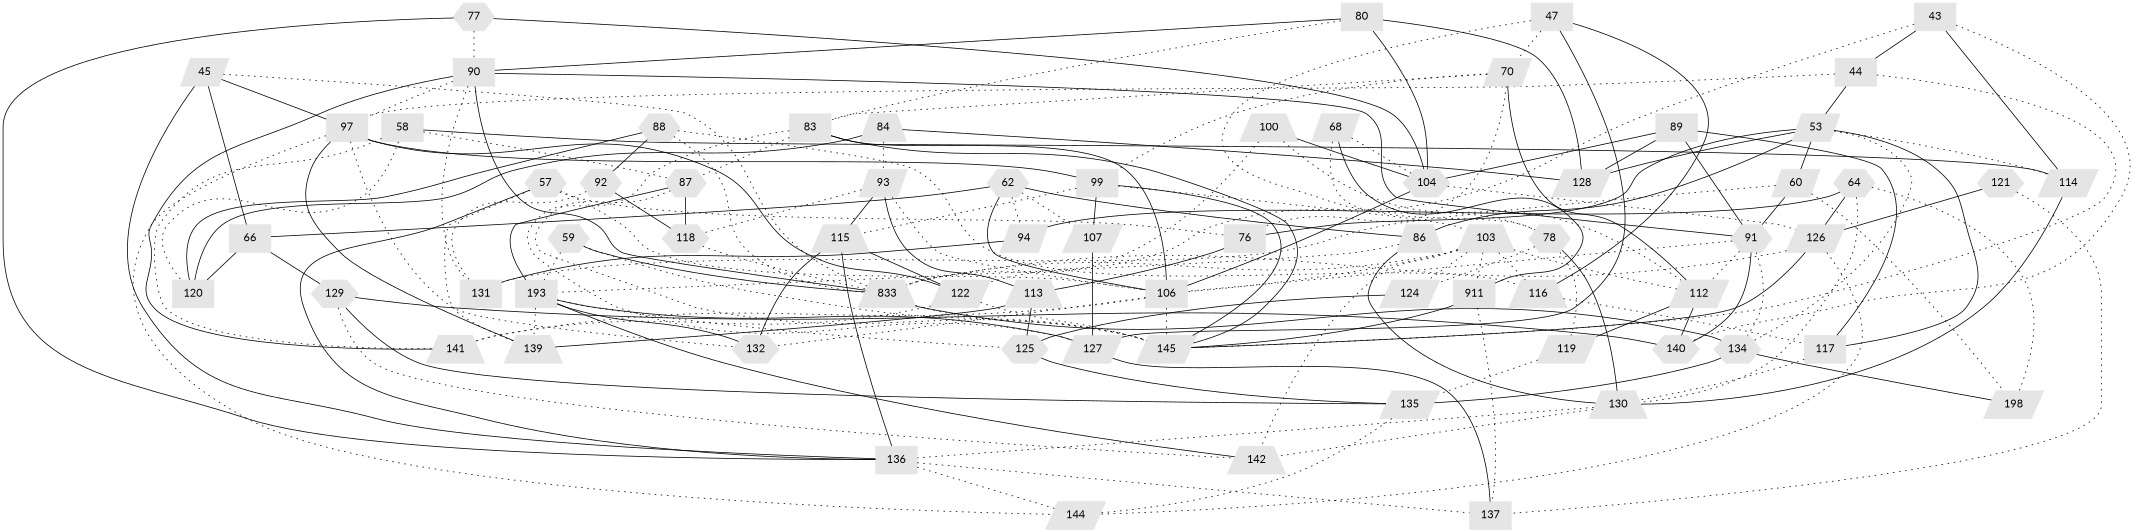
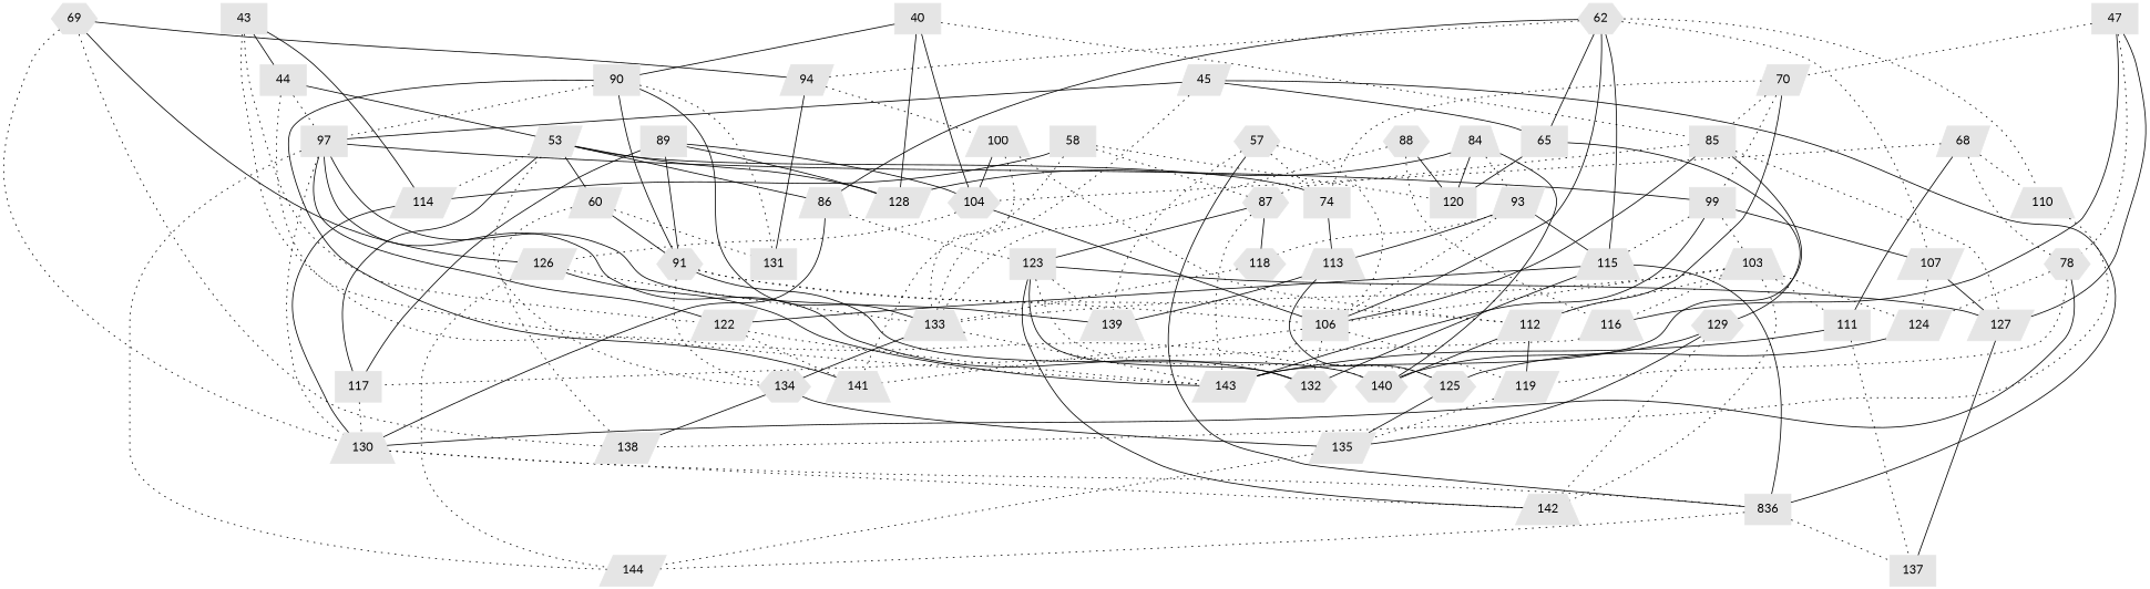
  graph {
    fontname=Lato
    node [color=gray90 fontname=Lato shape=box style=filled]
    edge [fontname=Lato style=dotted]
    43
    44
    114 [shape=parallelogram]
    122 [shape=parallelogram super="+20+56"]
    140 [shape=hexagon super="+105"]
    53 [shape=parallelogram super="+10+50"]
    97 [super="+12+19+96"]
-   143 [shape=parallelogram super="+25+31+85+39+51" label=145]
+   143 [shape=parallelogram super="+25+31+85+39+51"]
    130 [shape=trapezium super="+38+61"]
    141 [shape=trapezium]
    60 [shape=parallelogram]
-   74 [label=76]
+   74
    86 [shape=trapezium]
    117
    128 [shape=parallelogram]
    134 [shape=hexagon super="+67+73+109"]
    139 [shape=trapezium]
    144 [shape=parallelogram super="+29"]
    99 [super="+33"]
    132 [shape=hexagon]
    45 [shape=parallelogram]
-   65 [label=66]
-   133 [shape=trapezium super="+102" label=833]
-   136 [super="+11+108"]
+   65
+   133 [shape=trapezium super="+102"]
+   136 [super="+11+108" label=836]
    120
    129 [shape=hexagon]
    137 [super="+82"]
    70 [shape=parallelogram super="+52"]
-   83 [super="+1+15"]
+   83 [super="+1+15" label=85]
    112 [shape=parallelogram super="+42"]
    47
    78 [shape=hexagon super="+28"]
    116 [shape=trapezium]
    127 [shape=parallelogram super="+72"]
    119 [shape=parallelogram]
    124 [shape=parallelogram]
    91 [shape=hexagon super="+48+81"]
    131
-   138 [shape=parallelogram label=198]
+   138 [shape=parallelogram]
    113 [shape=trapezium]
-   123 [super="+26+35" label=193]
+   123 [super="+26+35"]
    135 [shape=parallelogram super="+101"]
    57 [shape=hexagon]
    106 [super="+32+98"]
    87 [shape=hexagon super="+23"]
    118 [shape=hexagon]
    58
    142 [shape=trapezium]
    125 [shape=hexagon]
-   59 [shape=hexagon]
    62 [shape=hexagon super="+14+18"]
    94 [shape=parallelogram]
    107 [shape=parallelogram]
+   110 [shape=trapezium]
    115 [shape=trapezium super="+63+40"]
    100 [shape=trapezium]
-   92 [shape=hexagon]
-   121 [shape=hexagon]
    126 [shape=parallelogram super="+41+95"]
    68 [shape=parallelogram]
    104 [shape=hexagon super="+24+54"]
-   111 [label=911]
-   69 [shape=hexagon label=64]
+   111
+   69 [shape=hexagon]
    103 [shape=trapezium super="+75"]
    90 [super="+64"]
-   77 [shape=hexagon]
-   80
+   80 [label=40]
    84 [shape=trapezium]
    93 [shape=parallelogram]
    88 [shape=hexagon]
    89
    43 -- 44 [style=solid]
    43 -- 114 [style=solid]
    43 -- 122
    43 -- 140
    44 -- 53 [style=solid]
    44 -- 97
    44 -- 143
    114 -- 130 [style=solid]
    122 -- 143 [weight=3]
    122 -- 141
    53 -- 114
    53 -- 60 [style=solid]
    53 -- 74 [style=solid]
    53 -- 86 [style=solid]
    53 -- 117 [style=solid]
    53 -- 128 [style=solid]
    53 -- 134
    97 -- 122 [style=solid weight=3]
+   97 -- 130 [weight=2]
    97 -- 139 [style=solid]
    97 -- 144
    97 -- 99 [style=solid weight=2]
-   97 -- 132
+   97 -- 132 [style=solid]
    130 -- 136
    130 -- 142
    60 -- 91 [style=solid]
    60 -- 131
    60 -- 138
    74 -- 113 [style=solid]
    86 -- 130 [style=solid]
    86 -- 123
    117 -- 130
    134 -- 138 [style=solid]
    134 -- 135 [style=solid weight=2]
    99 -- 143 [style=solid weight=3]
    99 -- 107 [style=solid]
    99 -- 115 [weight=2]
    99 -- 103
    45 -- 97 [style=solid]
    45 -- 65 [style=solid]
    45 -- 133
    45 -- 136 [style=solid]
    65 -- 120 [style=solid]
    65 -- 129 [style=solid]
    133 -- 143 [weight=2]
    133 -- 134 [style=solid weight=4]
    136 -- 144
    136 -- 137 [weight=2]
    129 -- 140 [style=solid]
    129 -- 135 [style=solid]
    129 -- 142
    70 -- 74
    70 -- 99
    70 -- 83
    70 -- 112 [style=solid weight=2]
    83 -- 143 [style=solid]
    83 -- 127 [weight=2]
    83 -- 106 [style=solid]
    83 -- 87 [weight=2]
    112 -- 140 [style=solid weight=2]
    112 -- 119 [style=solid]
    47 -- 70
    47 -- 78
    47 -- 116 [style=solid]
    47 -- 127 [style=solid]
    78 -- 130 [style=solid weight=2]
    78 -- 119
    78 -- 124
    116 -- 117
    127 -- 137 [style=solid]
    119 -- 135
    124 -- 125 [style=solid]
    91 -- 140 [style=solid]
    91 -- 134 [weight=2]
    91 -- 112
    91 -- 106 [weight=4]
    113 -- 139 [style=solid]
    113 -- 125 [style=solid]
    123 -- 139
    123 -- 132 [style=solid]
    123 -- 127 [style=solid]
    123 -- 142 [style=solid]
    123 -- 125
    135 -- 144
    57 -- 74
    57 -- 139
    57 -- 136 [style=solid]
    57 -- 106
    106 -- 143
    106 -- 141
    106 -- 132
+   106 -- 119
    87 -- 143
    87 -- 123 [style=solid]
    87 -- 118 [style=solid]
    118 -- 133
    58 -- 114 [style=solid]
    58 -- 141
    58 -- 120
    58 -- 87
    125 -- 135 [style=solid]
-   59 -- 143 [weight=2]
-   59 -- 133 [style=solid]
-   59 -- 123
    62 -- 86 [style=solid]
    62 -- 65 [style=solid]
    62 -- 106 [style=solid weight=2]
    62 -- 94
    62 -- 107
+   62 -- 110
+   62 -- 115 [style=solid]
    94 -- 131 [style=solid]
+   94 -- 100
    107 -- 127 [style=solid]
+   107 -- 124
+   110 -- 138
    115 -- 122 [style=solid weight=2]
    115 -- 132 [style=solid]
    115 -- 136 [style=solid]
    100 -- 133
    100 -- 112
    100 -- 104 [style=solid]
-   92 -- 131
-   92 -- 118 [style=solid]
-   121 -- 137 [weight=2]
-   121 -- 126 [style=solid]
    126 -- 143 [style=solid]
    126 -- 144
    126 -- 133 [weight=2]
    68 -- 78
+   68 -- 110
    68 -- 104
    68 -- 111 [style=solid]
    104 -- 106 [style=solid weight=2]
    104 -- 126
    111 -- 143 [style=solid]
    111 -- 137
    69 -- 130
    69 -- 138
    69 -- 94 [style=solid]
    69 -- 126 [style=solid]
    103 -- 133
    103 -- 112
    103 -- 116
    103 -- 124
    103 -- 106
    103 -- 142
    103 -- 111
    90 -- 97 [weight=2]
    90 -- 141 [style=solid]
    90 -- 133 [style=solid weight=2]
    90 -- 91 [style=solid weight=3]
    90 -- 131
-   77 -- 136 [style=solid]
-   77 -- 104 [style=solid]
-   77 -- 90 [weight=2]
    80 -- 128 [style=solid]
    80 -- 83
    80 -- 104 [style=solid]
    80 -- 90 [style=solid]
+   84 -- 140 [style=solid]
    84 -- 128 [style=solid]
    84 -- 120 [style=solid]
    84 -- 93
    93 -- 113 [style=solid]
    93 -- 106
    93 -- 118
    93 -- 115 [style=solid]
    88 -- 133
    88 -- 120 [style=solid]
    88 -- 116
-   88 -- 92 [style=solid]
    89 -- 117 [style=solid]
    89 -- 128 [style=solid]
    89 -- 91 [style=solid]
    89 -- 104 [style=solid]
  }
